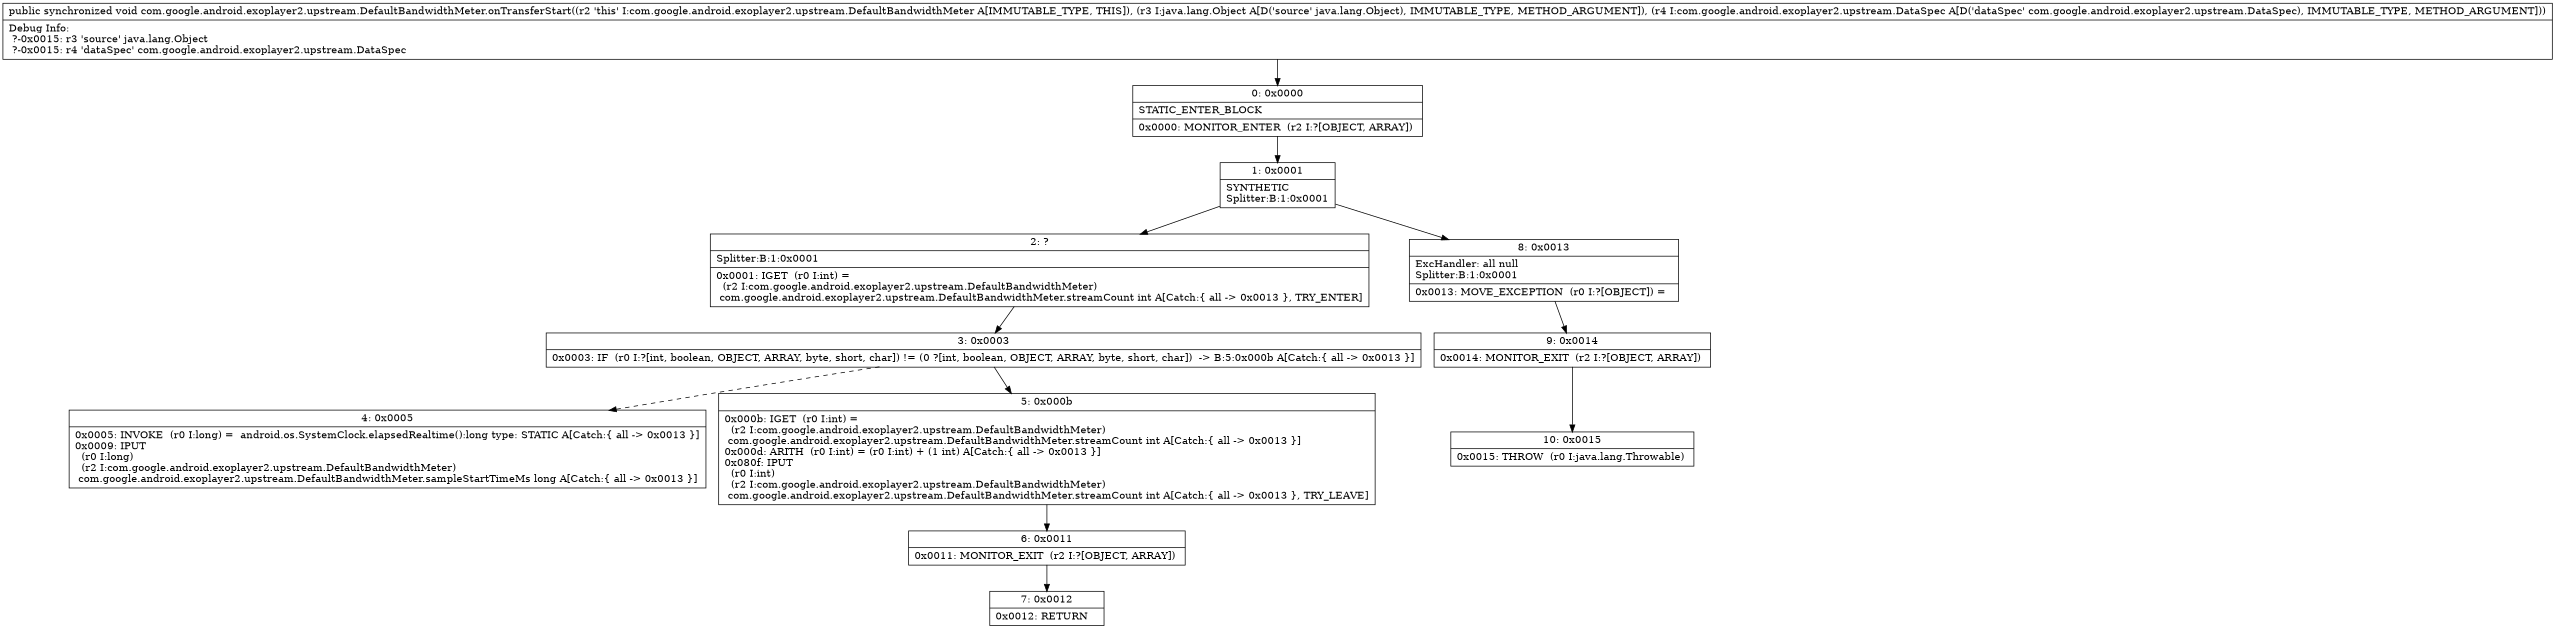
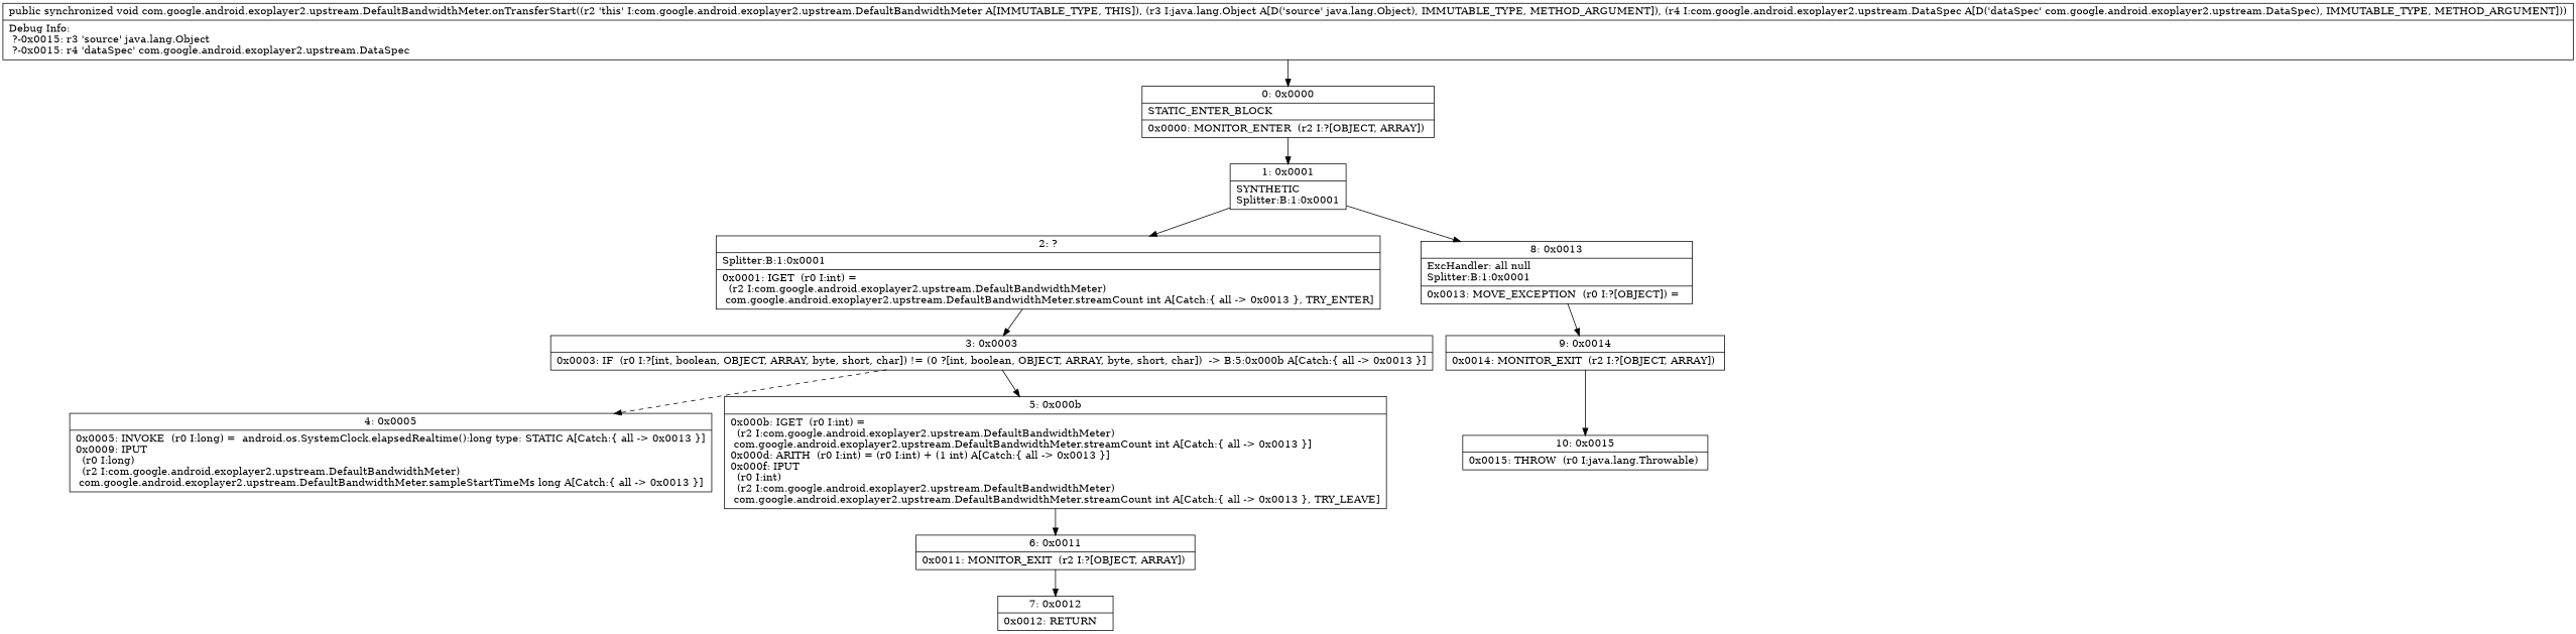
  digraph {
    node [shape=record]
    n1 [label="{0\:\ 0x0000|STATIC_ENTER_BLOCK\l|0x0000: MONITOR_ENTER  (r2 I:?[OBJECT, ARRAY]) \l}"]
    n2 [label="{1\:\ 0x0001|SYNTHETIC\lSplitter:B:1:0x0001\l}"]
    n3 [label="{2\:\ ?|Splitter:B:1:0x0001\l|0x0001: IGET  (r0 I:int) = \l  (r2 I:com.google.android.exoplayer2.upstream.DefaultBandwidthMeter)\l com.google.android.exoplayer2.upstream.DefaultBandwidthMeter.streamCount int A[Catch:\{ all \-\> 0x0013 \}, TRY_ENTER]\l}"]
    n4 [label="{8\:\ 0x0013|ExcHandler: all null\lSplitter:B:1:0x0001\l|0x0013: MOVE_EXCEPTION  (r0 I:?[OBJECT]) =  \l}"]
    n5 [label="{3\:\ 0x0003|0x0003: IF  (r0 I:?[int, boolean, OBJECT, ARRAY, byte, short, char]) != (0 ?[int, boolean, OBJECT, ARRAY, byte, short, char])  \-\> B:5:0x000b A[Catch:\{ all \-\> 0x0013 \}]\l}"]
    n6 [label="{9\:\ 0x0014|0x0014: MONITOR_EXIT  (r2 I:?[OBJECT, ARRAY]) \l}"]
    n7 [label="{4\:\ 0x0005|0x0005: INVOKE  (r0 I:long) =  android.os.SystemClock.elapsedRealtime():long type: STATIC A[Catch:\{ all \-\> 0x0013 \}]\l0x0009: IPUT  \l  (r0 I:long)\l  (r2 I:com.google.android.exoplayer2.upstream.DefaultBandwidthMeter)\l com.google.android.exoplayer2.upstream.DefaultBandwidthMeter.sampleStartTimeMs long A[Catch:\{ all \-\> 0x0013 \}]\l}"]
-   n8 [label="{5\:\ 0x000b|0x000b: IGET  (r0 I:int) = \l  (r2 I:com.google.android.exoplayer2.upstream.DefaultBandwidthMeter)\l com.google.android.exoplayer2.upstream.DefaultBandwidthMeter.streamCount int A[Catch:\{ all \-\> 0x0013 \}]\l0x000d: ARITH  (r0 I:int) = (r0 I:int) + (1 int) A[Catch:\{ all \-\> 0x0013 \}]\l0x080f: IPUT  \l  (r0 I:int)\l  (r2 I:com.google.android.exoplayer2.upstream.DefaultBandwidthMeter)\l com.google.android.exoplayer2.upstream.DefaultBandwidthMeter.streamCount int A[Catch:\{ all \-\> 0x0013 \}, TRY_LEAVE]\l}"]
+   n8 [label="{5\:\ 0x000b|0x000b: IGET  (r0 I:int) = \l  (r2 I:com.google.android.exoplayer2.upstream.DefaultBandwidthMeter)\l com.google.android.exoplayer2.upstream.DefaultBandwidthMeter.streamCount int A[Catch:\{ all \-\> 0x0013 \}]\l0x000d: ARITH  (r0 I:int) = (r0 I:int) + (1 int) A[Catch:\{ all \-\> 0x0013 \}]\l0x000f: IPUT  \l  (r0 I:int)\l  (r2 I:com.google.android.exoplayer2.upstream.DefaultBandwidthMeter)\l com.google.android.exoplayer2.upstream.DefaultBandwidthMeter.streamCount int A[Catch:\{ all \-\> 0x0013 \}, TRY_LEAVE]\l}"]
    n9 [label="{6\:\ 0x0011|0x0011: MONITOR_EXIT  (r2 I:?[OBJECT, ARRAY]) \l}"]
    n10 [label="{7\:\ 0x0012|0x0012: RETURN   \l}"]
    n11 [label="{10\:\ 0x0015|0x0015: THROW  (r0 I:java.lang.Throwable) \l}"]
    n12 [label="{public synchronized void com.google.android.exoplayer2.upstream.DefaultBandwidthMeter.onTransferStart((r2 'this' I:com.google.android.exoplayer2.upstream.DefaultBandwidthMeter A[IMMUTABLE_TYPE, THIS]), (r3 I:java.lang.Object A[D('source' java.lang.Object), IMMUTABLE_TYPE, METHOD_ARGUMENT]), (r4 I:com.google.android.exoplayer2.upstream.DataSpec A[D('dataSpec' com.google.android.exoplayer2.upstream.DataSpec), IMMUTABLE_TYPE, METHOD_ARGUMENT]))  | Debug Info:\l  ?\-0x0015: r3 'source' java.lang.Object\l  ?\-0x0015: r4 'dataSpec' com.google.android.exoplayer2.upstream.DataSpec\l}"]
    n1 -> n2
    n2 -> n3
    n2 -> n4
    n3 -> n5
    n4 -> n6
    n5 -> n7 [style=dashed]
    n5 -> n8
    n6 -> n11
    n8 -> n9
    n9 -> n10
    n12 -> n1
  }
